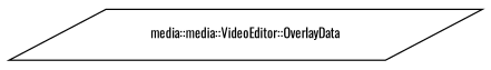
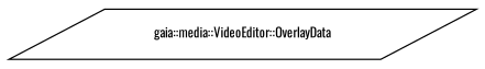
  digraph {
    rankdir=LR
    fontname=Oswald
-   n1 [color=black fillcolor=white fontname=Oswald fontsize=10 height=0.2 label="media::media::VideoEditor::OverlayData" shape=parallelogram style=filled width=0.4]
+   n1 [color=black fillcolor=white fontname=Oswald fontsize=10 height=0.2 label="gaia::media::VideoEditor::OverlayData" shape=parallelogram style=filled width=0.4]
  }
